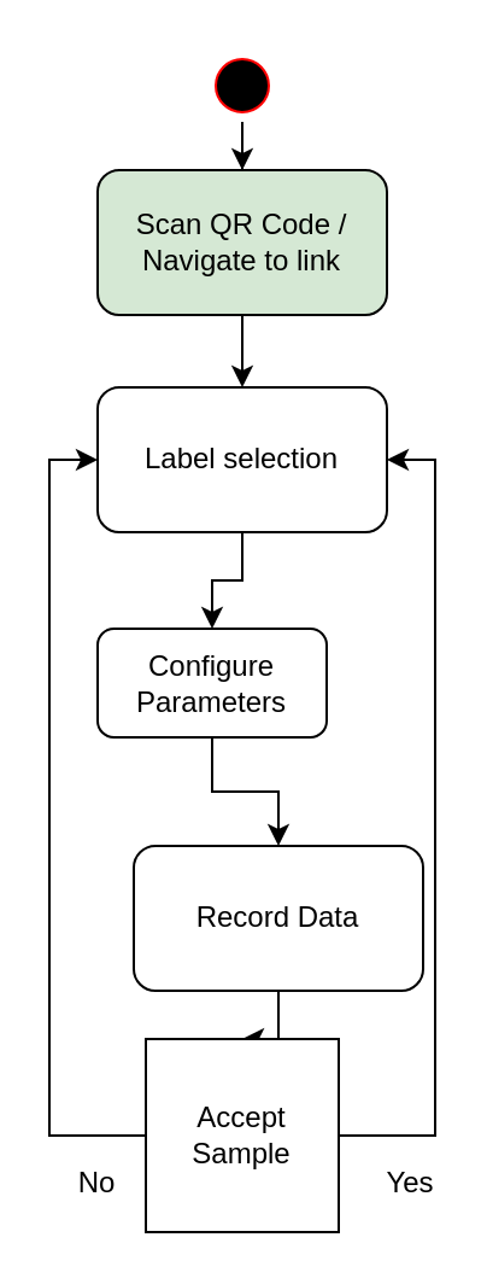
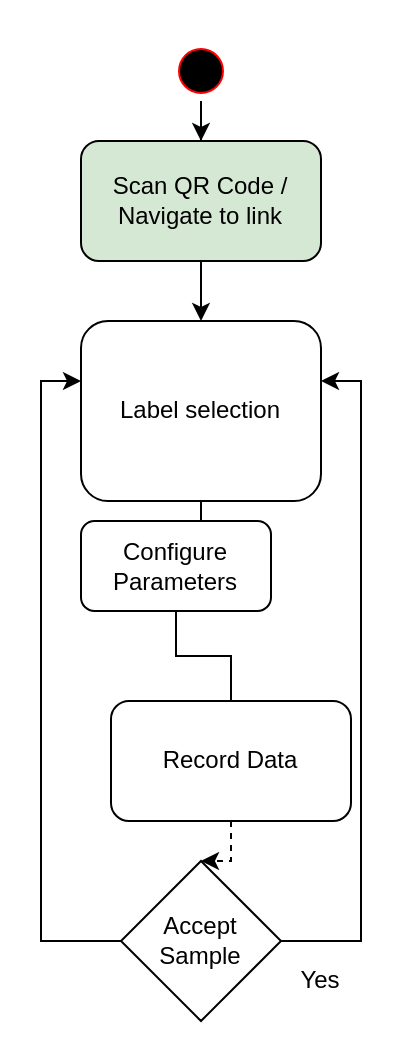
  <mxCell id="0" />
  <mxCell id="1" parent="0" />
  <mxCell id="2" style="edgeStyle=orthogonalEdgeStyle;rounded=0;orthogonalLoop=1;jettySize=auto;html=1;" parent="1" source="3" target="5" edge="1"><mxGeometry relative="1" as="geometry" /></mxCell>
  <mxCell id="3" value="" style="ellipse;html=1;shape=startState;fillColor=#000000;strokeColor=#ff0000;" parent="1" vertex="1"><mxGeometry x="85" y="20" width="30" height="30" as="geometry" /></mxCell>
  <mxCell id="4" style="edgeStyle=orthogonalEdgeStyle;rounded=0;orthogonalLoop=1;jettySize=auto;html=1;" parent="1" source="5" target="7" edge="1"><mxGeometry relative="1" as="geometry" /></mxCell>
  <mxCell id="5" value="Scan QR Code /&lt;br&gt;Navigate to link" style="rounded=1;whiteSpace=wrap;html=1;fillColor=#d5e8d4;" parent="1" vertex="1"><mxGeometry x="40" y="70" width="120" height="60" as="geometry" /></mxCell>
  <mxCell id="6" style="edgeStyle=orthogonalEdgeStyle;rounded=0;orthogonalLoop=1;jettySize=auto;html=1;" parent="1" source="7" target="9" edge="1"><mxGeometry relative="1" as="geometry" /></mxCell>
- <mxCell id="7" value="Label selection" style="rounded=1;whiteSpace=wrap;html=1;" parent="1" vertex="1"><mxGeometry x="40" y="160" width="120" height="60" as="geometry" /></mxCell>
- <mxCell id="8" style="edgeStyle=orthogonalEdgeStyle;rounded=0;orthogonalLoop=1;jettySize=auto;html=1;" parent="1" source="9" target="11" edge="1"><mxGeometry relative="1" as="geometry" /></mxCell>
+ <mxCell id="7" value="Label selection" style="rounded=1;whiteSpace=wrap;html=1;" parent="1" vertex="1"><mxGeometry x="40" y="160" width="120" height="90" as="geometry" /></mxCell>
+ <mxCell id="8" style="edgeStyle=orthogonalEdgeStyle;rounded=0;orthogonalLoop=1;jettySize=auto;html=1;endArrow=none;" parent="1" source="9" target="11" edge="1"><mxGeometry relative="1" as="geometry" /></mxCell>
  <mxCell id="9" value="Configure Parameters" style="rounded=1;whiteSpace=wrap;html=1;" parent="1" vertex="1"><mxGeometry x="40" y="260" width="95" height="45" as="geometry" /></mxCell>
- <mxCell id="10" style="edgeStyle=orthogonalEdgeStyle;rounded=0;orthogonalLoop=1;jettySize=auto;html=1;" parent="1" source="11" target="14" edge="1"><mxGeometry relative="1" as="geometry" /></mxCell>
+ <mxCell id="10" style="edgeStyle=orthogonalEdgeStyle;rounded=0;orthogonalLoop=1;jettySize=auto;html=1;dashed=1;" parent="1" source="11" target="14" edge="1"><mxGeometry relative="1" as="geometry" /></mxCell>
  <mxCell id="11" value="Record Data" style="rounded=1;whiteSpace=wrap;html=1;" parent="1" vertex="1"><mxGeometry x="55" y="350" width="120" height="60" as="geometry" /></mxCell>
  <mxCell id="12" style="edgeStyle=orthogonalEdgeStyle;rounded=0;orthogonalLoop=1;jettySize=auto;html=1;" parent="1" source="14" target="7" edge="1"><mxGeometry relative="1" as="geometry"><Array as="points"><mxPoint x="180" y="470" /><mxPoint x="180" y="190" /></Array></mxGeometry></mxCell>
  <mxCell id="13" style="edgeStyle=orthogonalEdgeStyle;rounded=0;orthogonalLoop=1;jettySize=auto;html=1;" parent="1" source="14" target="7" edge="1"><mxGeometry relative="1" as="geometry"><Array as="points"><mxPoint x="20" y="470" /><mxPoint x="20" y="190" /></Array></mxGeometry></mxCell>
- <mxCell id="14" value="Accept Sample" style="whiteSpace=wrap;html=1;rounded=0;" parent="1" vertex="1"><mxGeometry x="60" y="430" width="80" height="80" as="geometry" /></mxCell>
- <mxCell id="15" value="Yes" style="text;html=1;strokeColor=none;fillColor=none;align=center;verticalAlign=middle;whiteSpace=wrap;rounded=0;" parent="1" vertex="1"><mxGeometry x="150" y="480" width="40" height="20" as="geometry" /></mxCell>
- <mxCell id="16" value="No" style="text;html=1;strokeColor=none;fillColor=none;align=center;verticalAlign=middle;whiteSpace=wrap;rounded=0;" parent="1" vertex="1"><mxGeometry x="20" y="480" width="40" height="20" as="geometry" /></mxCell>
+ <mxCell id="14" value="Accept Sample" style="rhombus;whiteSpace=wrap;html=1;" parent="1" vertex="1"><mxGeometry x="60" y="430" width="80" height="80" as="geometry" /></mxCell>
+ <mxCell id="15" value="Yes" style="text;html=1;strokeColor=none;fillColor=none;align=center;verticalAlign=middle;whiteSpace=wrap;rounded=0;" parent="1" vertex="1"><mxGeometry x="140" y="480" width="40" height="20" as="geometry" /></mxCell>
